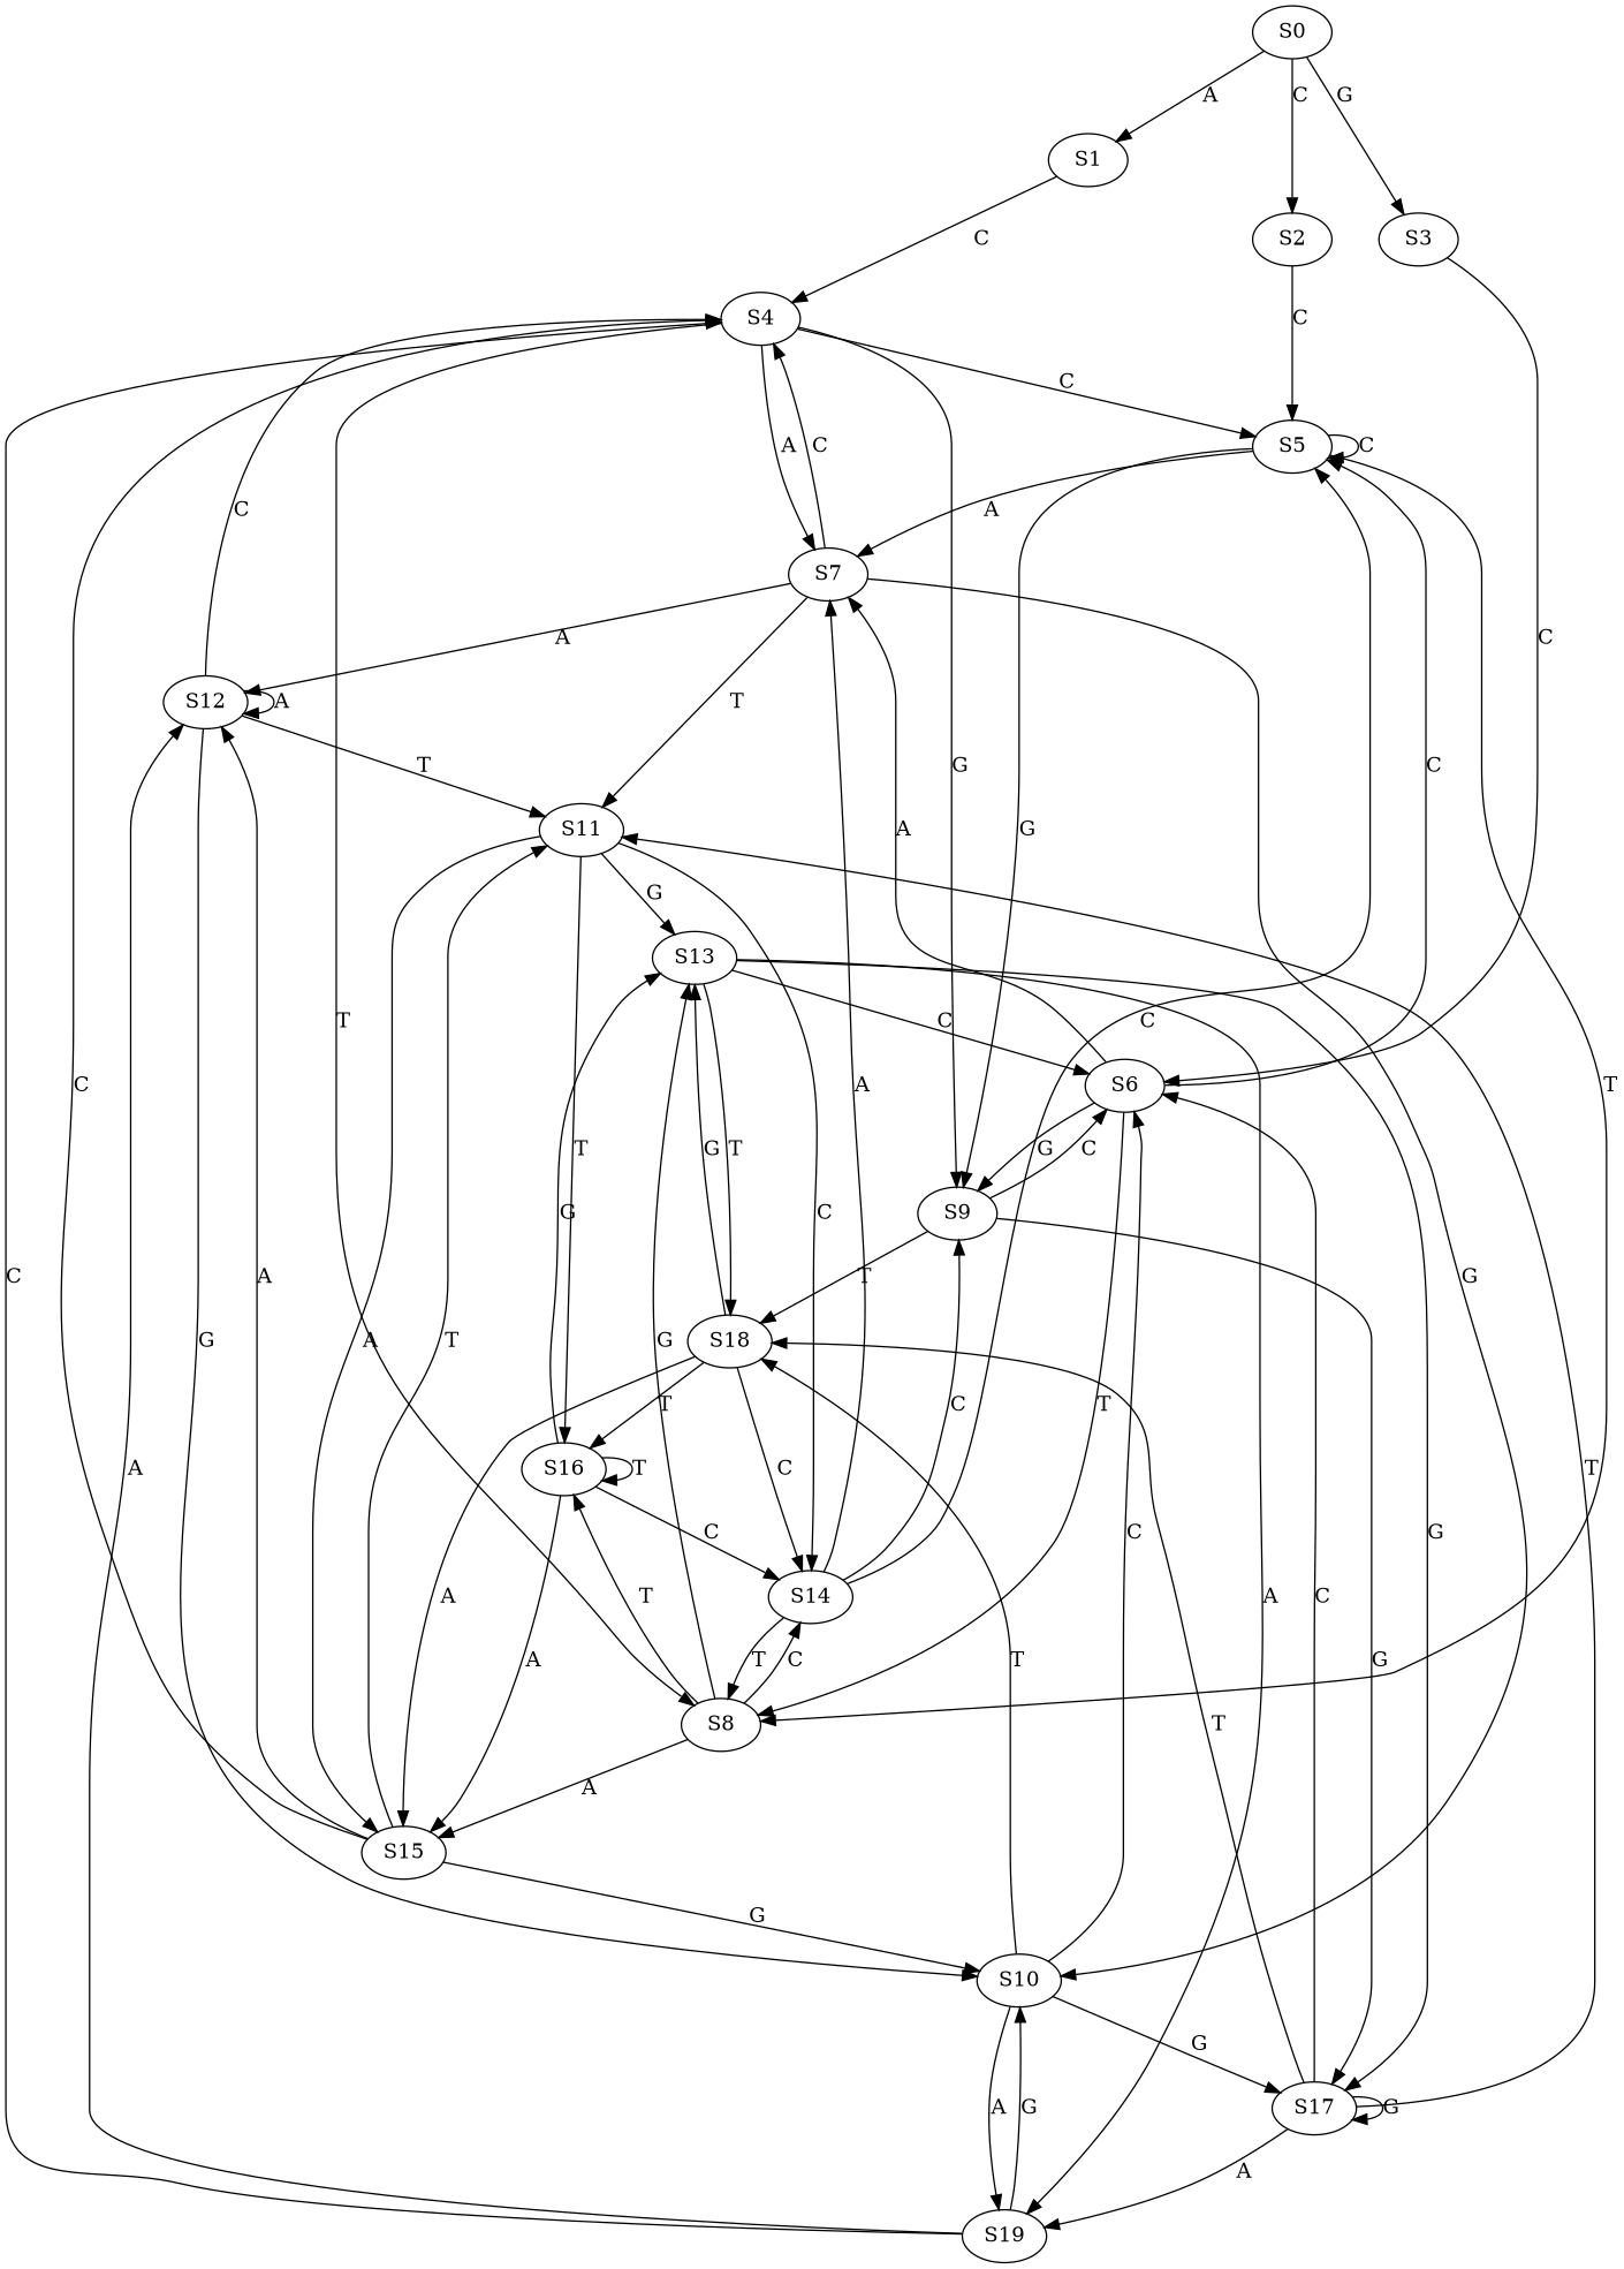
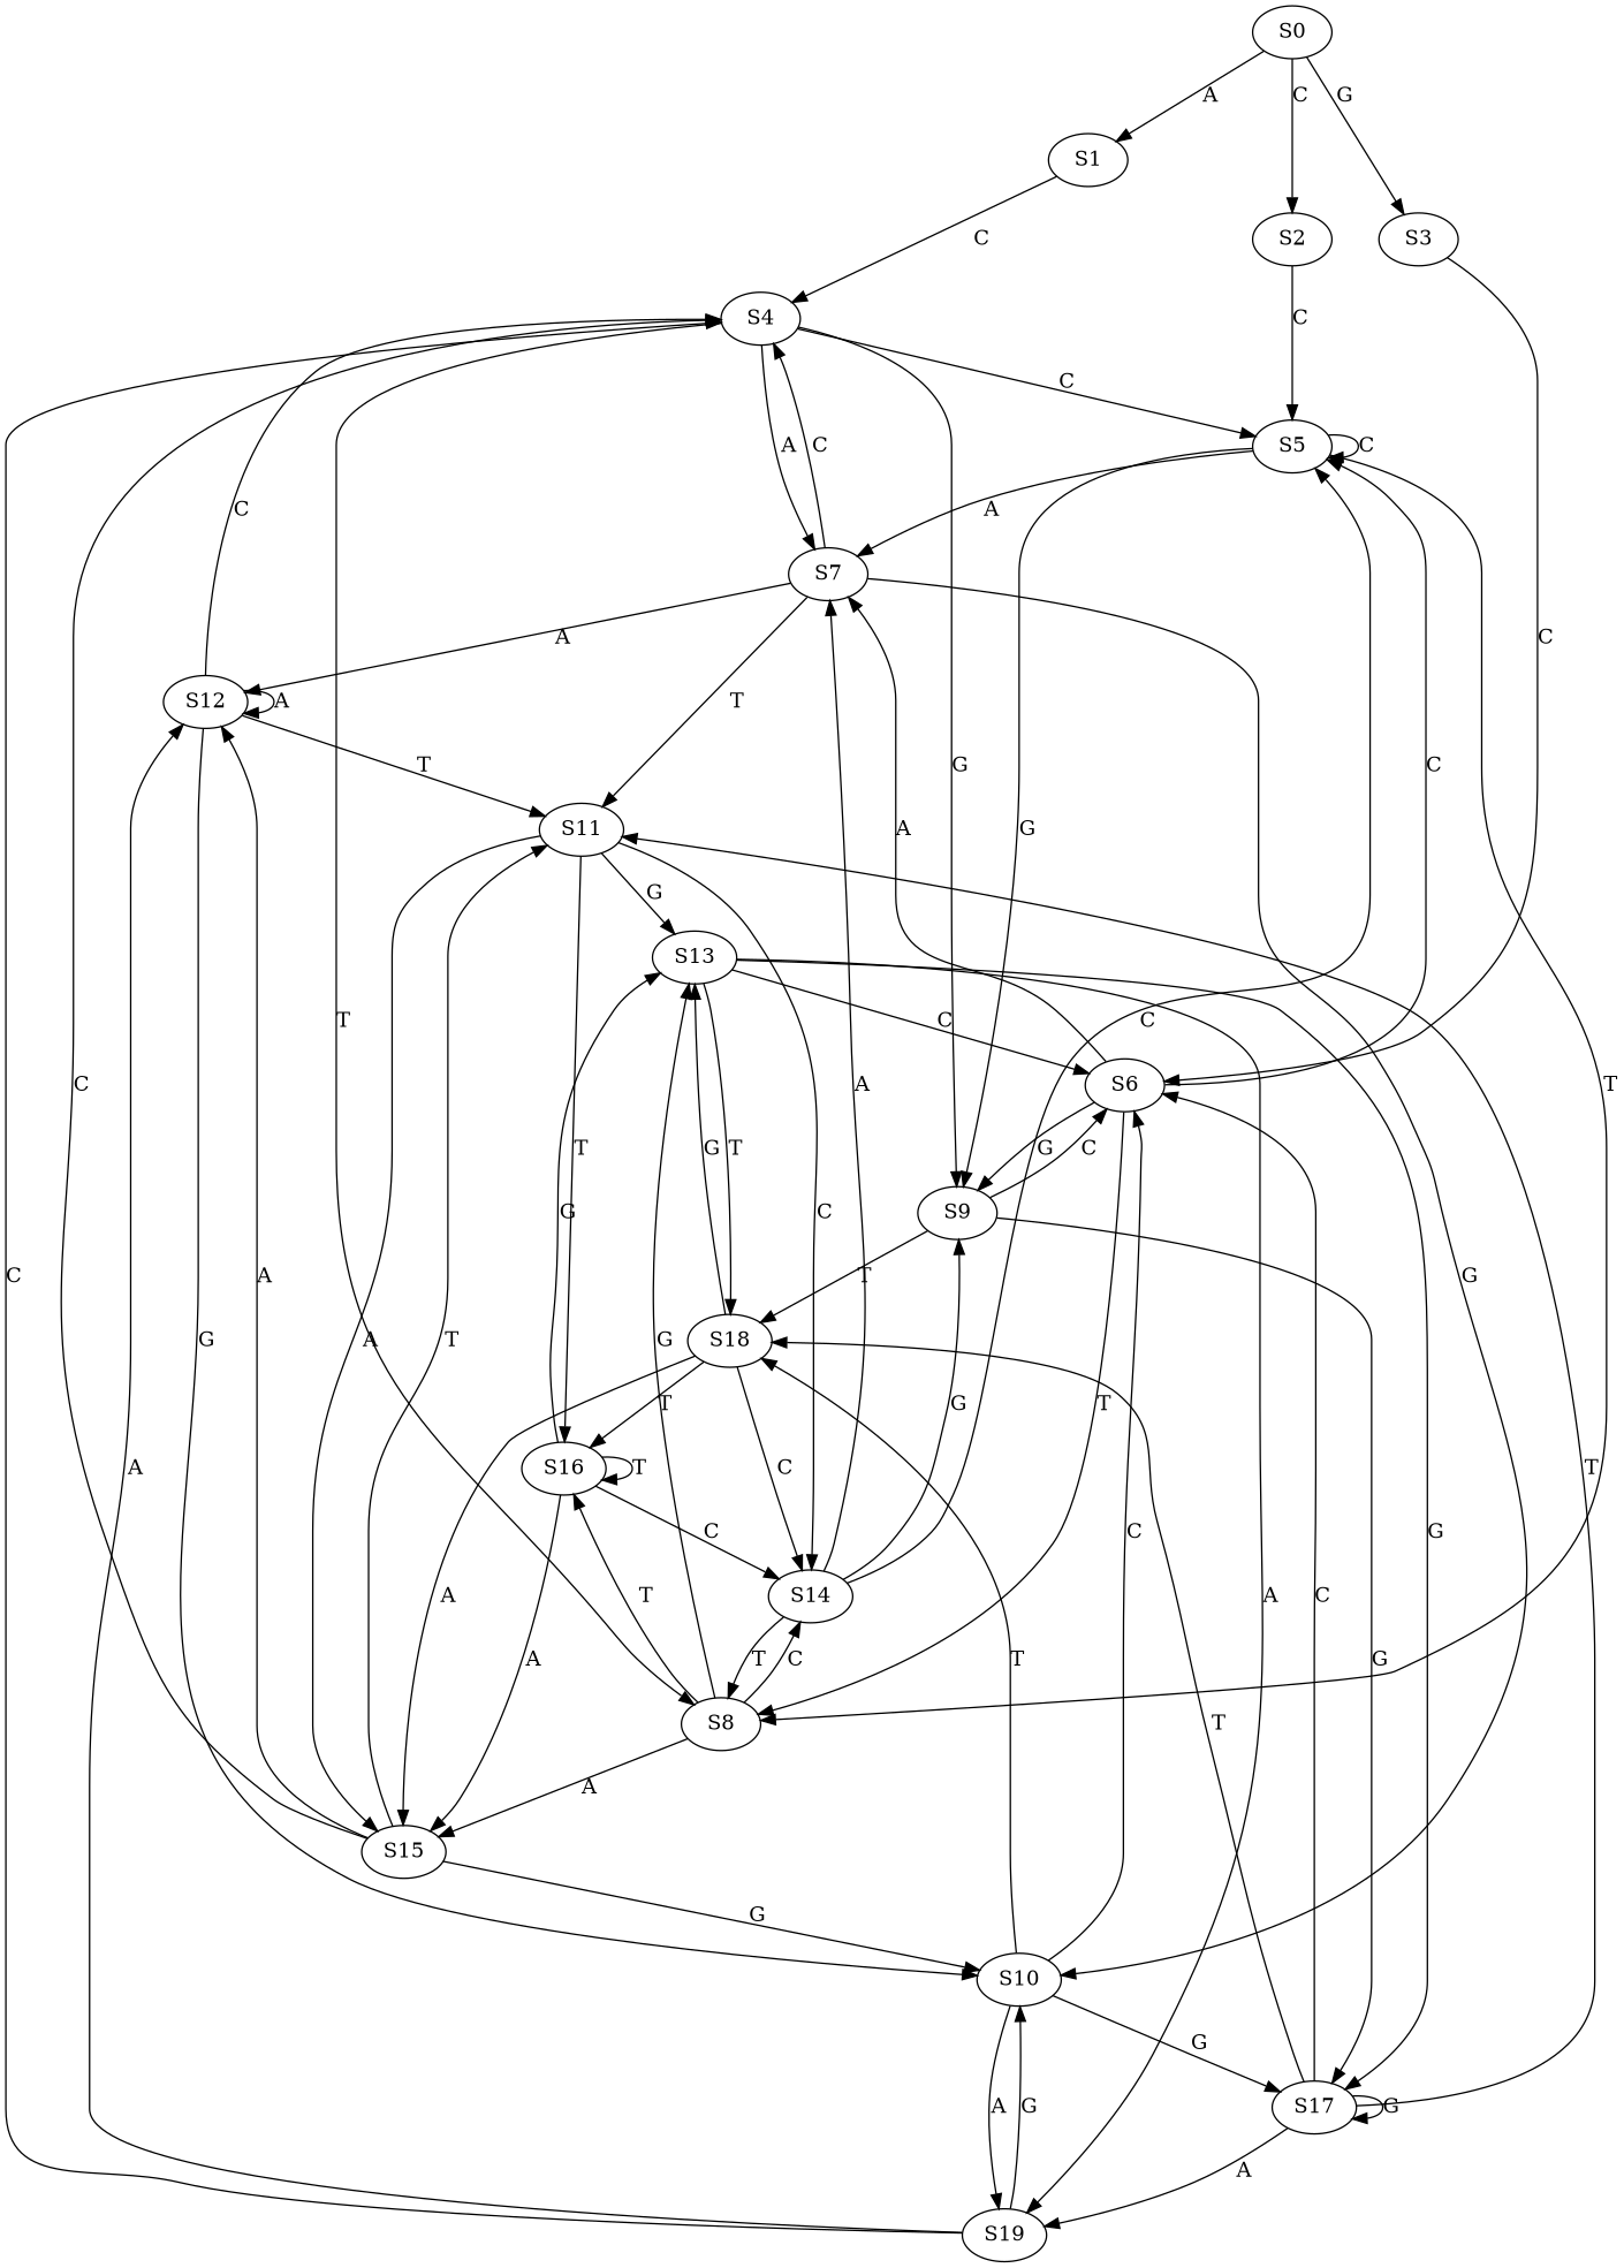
  strict digraph {
    S0
    S1
    S2
    S3
    S4
    S5
    S6
    S7
    S8
    S9
    S10
    S11
    S12
    S13
    S14
    S15
    S16
    S17
    S18
    S19
    S0 -> S1 [label=A]
    S0 -> S2 [label=C]
    S0 -> S3 [label=G]
    S1 -> S4 [label=C]
    S2 -> S5 [label=C]
    S3 -> S6 [label=C]
    S4 -> S5 [label=C]
    S4 -> S7 [label=A]
    S4 -> S8 [label=T]
    S4 -> S9 [label=G]
    S5 -> S5 [label=C]
    S5 -> S7 [label=A]
    S5 -> S8 [label=T]
    S5 -> S9 [label=G]
    S6 -> S5 [label=C]
    S6 -> S7 [label=A]
    S6 -> S8 [label=T]
    S6 -> S9 [label=G]
    S7 -> S4 [label=C]
    S7 -> S10 [label=G]
    S7 -> S11 [label=T]
    S7 -> S12 [label=A]
    S8 -> S13 [label=G]
    S8 -> S14 [label=C]
    S8 -> S15 [label=A]
    S8 -> S16 [label=T]
    S9 -> S6 [label=C]
    S9 -> S17 [label=G]
    S9 -> S18 [label=T]
    S10 -> S6 [label=C]
    S10 -> S17 [label=G]
    S10 -> S18 [label=T]
    S10 -> S19 [label=A]
    S11 -> S13 [label=G]
    S11 -> S14 [label=C]
    S11 -> S15 [label=A]
    S11 -> S16 [label=T]
    S12 -> S4 [label=C]
    S12 -> S10 [label=G]
    S12 -> S11 [label=T]
    S12 -> S12 [label=A]
    S13 -> S6 [label=C]
    S13 -> S17 [label=G]
    S13 -> S18 [label=T]
    S13 -> S19 [label=A]
    S14 -> S5 [label=C]
    S14 -> S7 [label=A]
    S14 -> S8 [label=T]
-   S14 -> S9 [label=C]
+   S14 -> S9 [label=G]
    S15 -> S4 [label=C]
    S15 -> S10 [label=G]
    S15 -> S11 [label=T]
    S15 -> S12 [label=A]
    S16 -> S13 [label=G]
    S16 -> S14 [label=C]
    S16 -> S15 [label=A]
    S16 -> S16 [label=T]
    S17 -> S6 [label=C]
    S17 -> S11 [label=T]
    S17 -> S17 [label=G]
    S17 -> S18 [label=T]
    S17 -> S19 [label=A]
    S18 -> S13 [label=G]
    S18 -> S14 [label=C]
    S18 -> S15 [label=A]
    S18 -> S16 [label=T]
    S19 -> S4 [label=C]
    S19 -> S10 [label=G]
    S19 -> S12 [label=A]
  }
